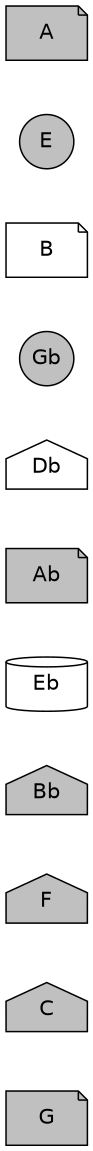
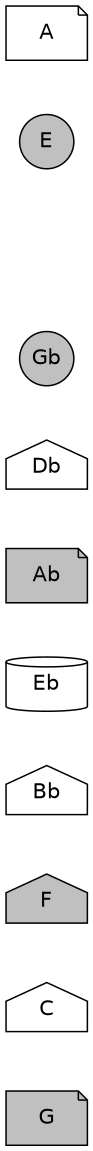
  graph {
    fontname="DejaVu Sans"
    mindist=.1
    node [fillcolor=gray fontname="DejaVu Sans" margin=0 shape=note style=filled]
    edge [fontname="DejaVu Sans" style=invis]
    E [shape=circle]
-   B [fillcolor=white]
    Gb [shape=circle]
    Db [fillcolor=white shape=house]
    Ab
    Eb [fillcolor=white shape=cylinder]
-   Bb [shape=house]
+   Bb [fillcolor=white shape=house]
    F [shape=house]
-   C [shape=house]
+   C [fillcolor=white shape=house]
    G
-   A
+   A [fillcolor=white]
    subgraph sub_1 {
      E
-     B
      Gb
      Db
      Ab
      Eb
      Bb
      F
      C
      G
      A
    }
-   E -- B
-   B -- Gb
    Gb -- Db
    Db -- Ab
    Ab -- Eb
    Eb -- Bb
    Bb -- F
    F -- C
    C -- G
    A -- E
  }
